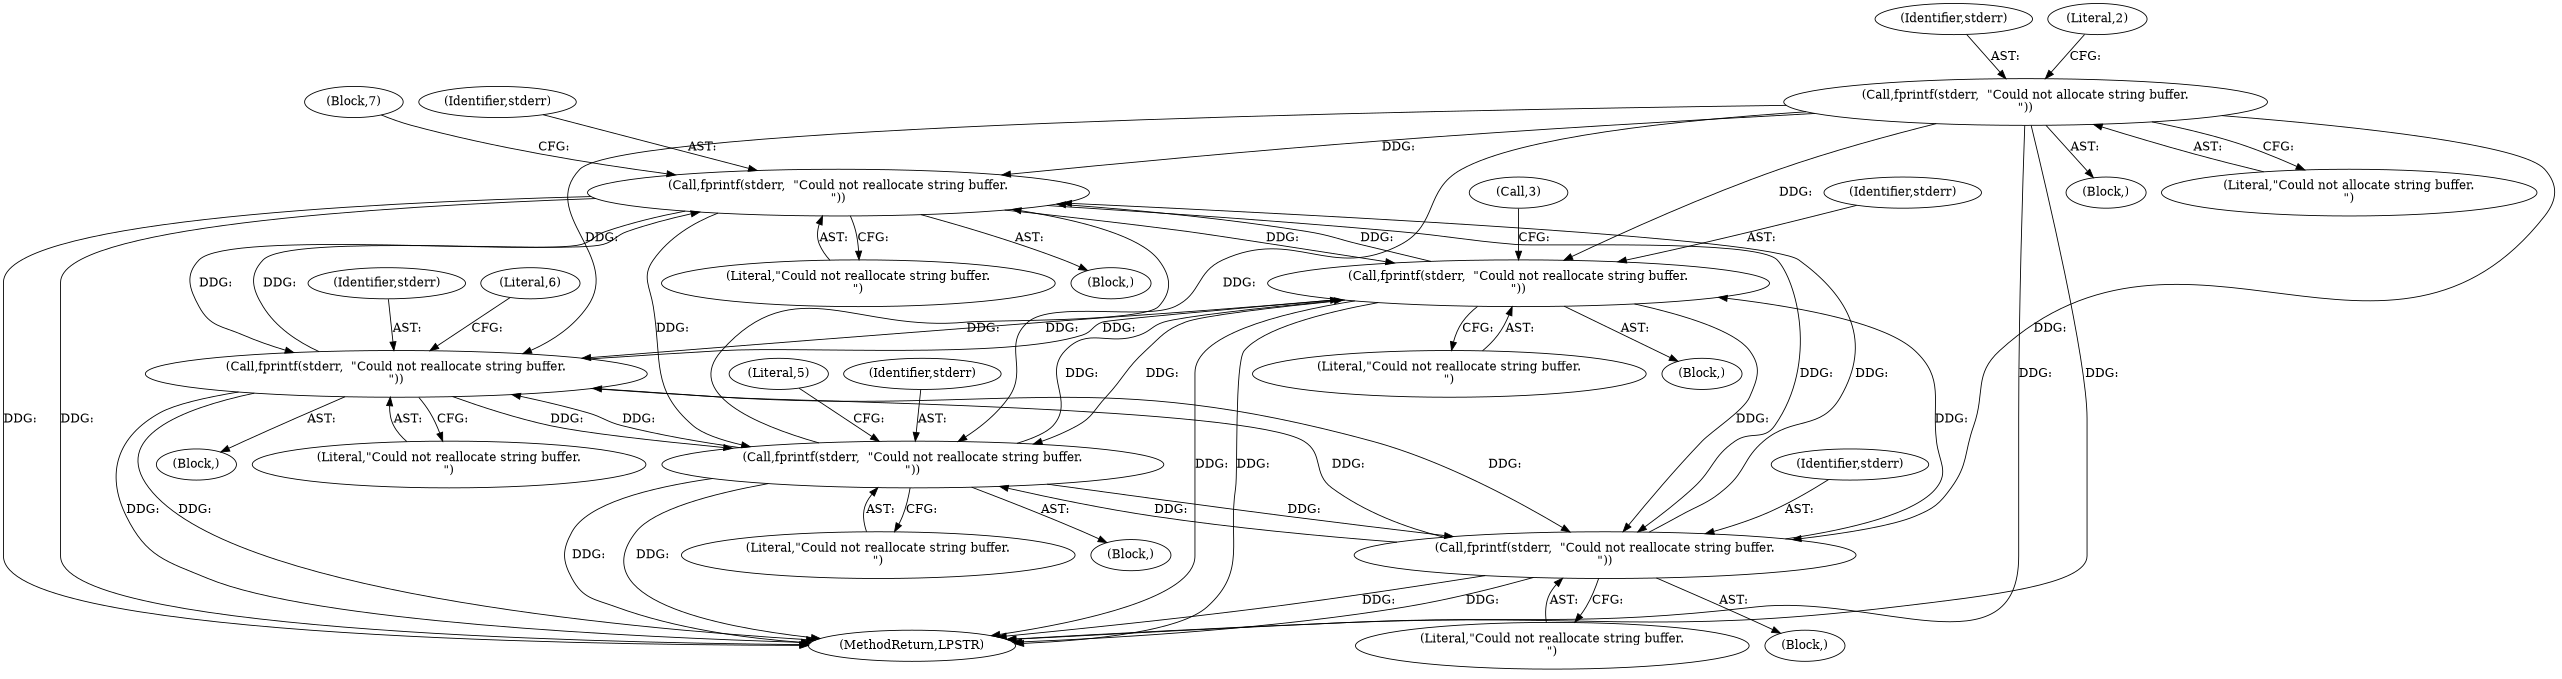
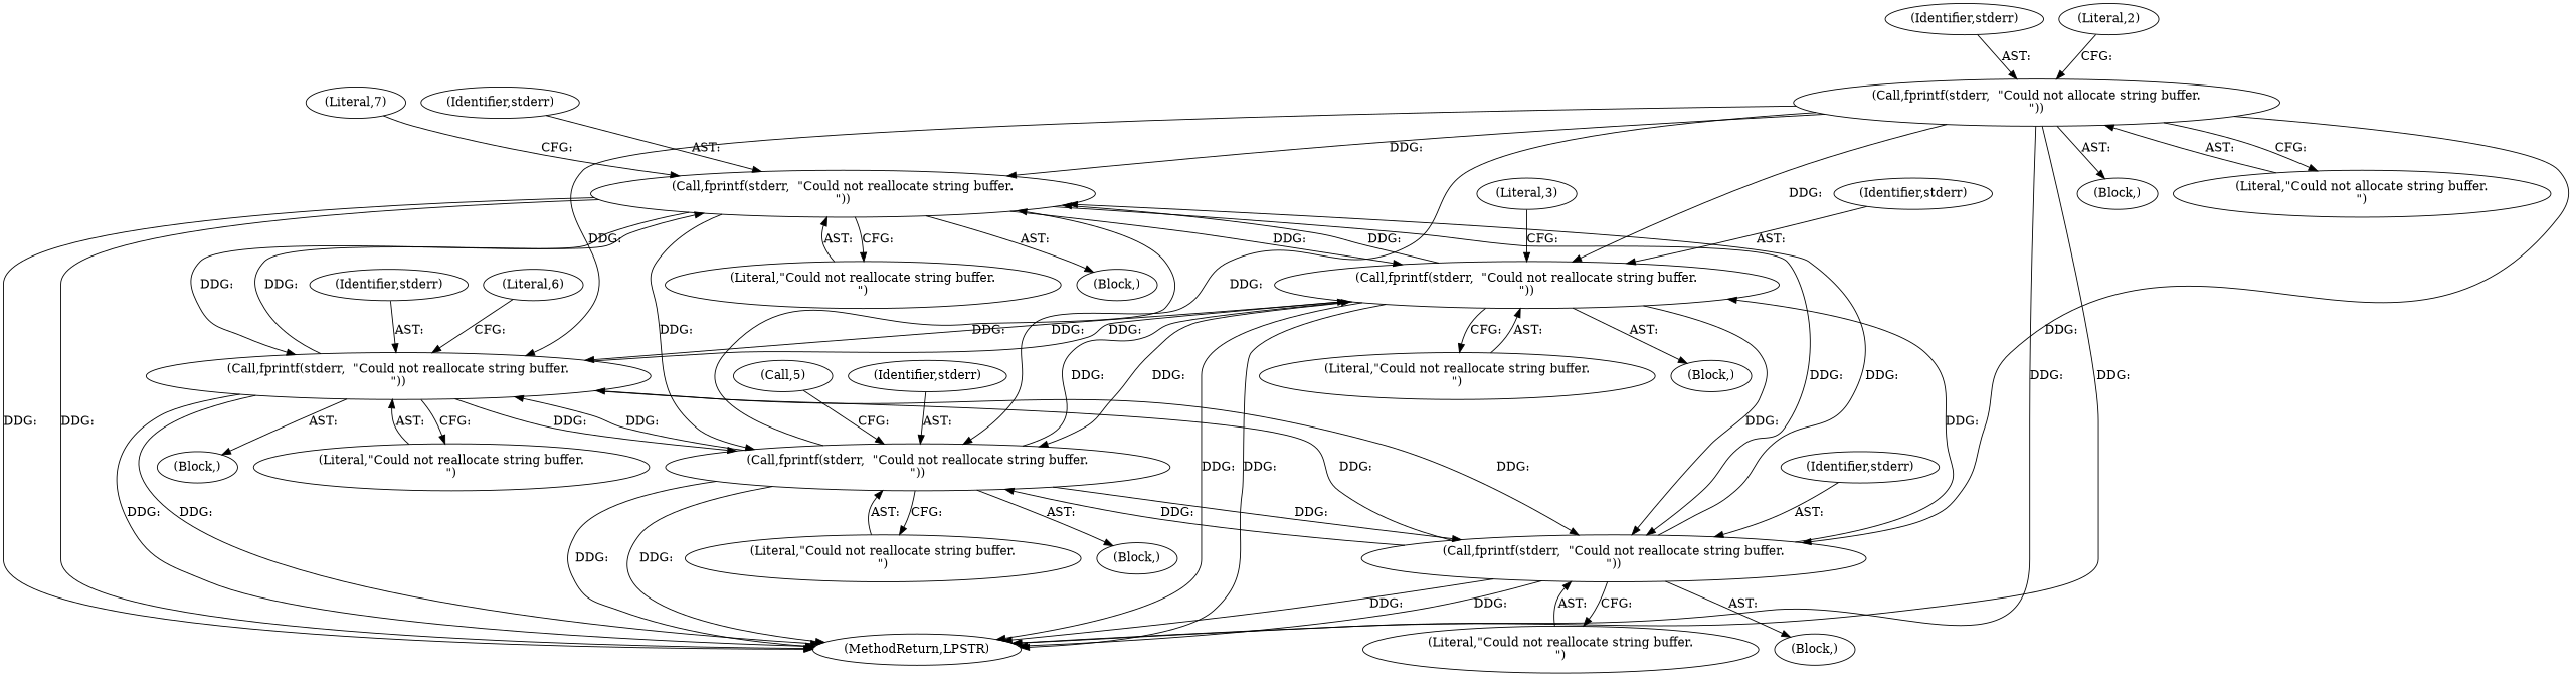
  digraph {
    n1 [label="(Call,fprintf(stderr,  \"Could not reallocate string buffer.\n\"))"]
    n2 [label="(Call,fprintf(stderr,  \"Could not reallocate string buffer.\n\"))"]
    n3 [label="(Call,fprintf(stderr,  \"Could not reallocate string buffer.\n\"))"]
    n4 [label="(Call,fprintf(stderr,  \"Could not reallocate string buffer.\n\"))"]
    n5 [label="(Call,fprintf(stderr,  \"Could not reallocate string buffer.\n\"))"]
    n6 [label="(Literal,\"Could not reallocate string buffer.\n\")"]
    n7 [label="(MethodReturn,LPSTR)"]
    n8 [label="(Block,)"]
    n9 [label="(Block,)"]
    n10 [label="(Literal,\"Could not reallocate string buffer.\n\")"]
    n11 [label="(Block,)"]
    n12 [label="(Literal,\"Could not reallocate string buffer.\n\")"]
    n13 [label="(Literal,\"Could not reallocate string buffer.\n\")"]
    n14 [label="(Block,)"]
    n15 [label="(Literal,\"Could not reallocate string buffer.\n\")"]
    n16 [label="(Block,)"]
    n17 [label="(Call,fprintf(stderr,  \"Could not allocate string buffer.\n\"))"]
    n18 [label="(Block,)"]
    n19 [label="(Literal,\"Could not allocate string buffer.\n\")"]
-   n20 [label="(Block,7)"]
-   n21 [label="(Literal,5)"]
+   n20 [label="(Literal,7)"]
+   n21 [label="(Call,5)"]
    n22 [label="(Identifier,stderr)"]
    n23 [label="(Identifier,stderr)"]
-   n24 [label="(Call,3)"]
+   n24 [label="(Literal,3)"]
    n25 [label="(Identifier,stderr)"]
    n26 [label="(Identifier,stderr)"]
    n27 [label="(Identifier,stderr)"]
    n28 [label="(Literal,2)"]
    n29 [label="(Identifier,stderr)"]
    n30 [label="(Literal,6)"]
    n1 -> n2 [label="DDG: "]
    n1 -> n3 [label="DDG: "]
    n1 -> n4 [label="DDG: "]
    n1 -> n5 [label="DDG: "]
    n1 -> n6 [label="CFG: "]
    n1 -> n7 [label="DDG: "]
    n1 -> n7 [label="DDG: "]
    n1 -> n8 [label="AST: "]
    n2 -> n1 [label="DDG: "]
    n2 -> n3 [label="DDG: "]
    n2 -> n4 [label="DDG: "]
    n2 -> n5 [label="DDG: "]
    n2 -> n7 [label="DDG: "]
    n2 -> n7 [label="DDG: "]
    n2 -> n9 [label="AST: "]
    n2 -> n10 [label="CFG: "]
    n3 -> n1 [label="DDG: "]
    n3 -> n2 [label="DDG: "]
    n3 -> n4 [label="DDG: "]
    n3 -> n5 [label="DDG: "]
    n3 -> n7 [label="DDG: "]
    n3 -> n7 [label="DDG: "]
    n3 -> n11 [label="AST: "]
    n3 -> n12 [label="CFG: "]
    n4 -> n1 [label="DDG: "]
    n4 -> n2 [label="DDG: "]
    n4 -> n3 [label="DDG: "]
    n4 -> n5 [label="DDG: "]
    n4 -> n7 [label="DDG: "]
    n4 -> n7 [label="DDG: "]
    n4 -> n13 [label="CFG: "]
    n4 -> n14 [label="AST: "]
    n5 -> n1 [label="DDG: "]
    n5 -> n2 [label="DDG: "]
    n5 -> n3 [label="DDG: "]
    n5 -> n4 [label="DDG: "]
    n5 -> n7 [label="DDG: "]
    n5 -> n7 [label="DDG: "]
    n5 -> n15 [label="CFG: "]
    n5 -> n16 [label="AST: "]
    n6 -> n1 [label="AST: "]
    n10 -> n2 [label="AST: "]
    n12 -> n3 [label="AST: "]
    n13 -> n4 [label="AST: "]
    n15 -> n5 [label="AST: "]
    n17 -> n1 [label="DDG: "]
    n17 -> n2 [label="DDG: "]
    n17 -> n3 [label="DDG: "]
    n17 -> n4 [label="DDG: "]
    n17 -> n5 [label="DDG: "]
    n17 -> n7 [label="DDG: "]
    n17 -> n7 [label="DDG: "]
    n17 -> n18 [label="AST: "]
    n17 -> n19 [label="CFG: "]
    n19 -> n17 [label="AST: "]
    n20 -> n1 [label="CFG: "]
    n21 -> n4 [label="CFG: "]
    n22 -> n3 [label="AST: "]
    n23 -> n4 [label="AST: "]
    n24 -> n2 [label="CFG: "]
    n25 -> n1 [label="AST: "]
    n26 -> n5 [label="AST: "]
    n27 -> n17 [label="AST: "]
    n28 -> n17 [label="CFG: "]
    n29 -> n2 [label="AST: "]
    n30 -> n3 [label="CFG: "]
  }
